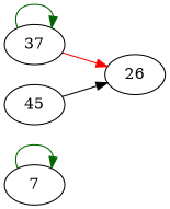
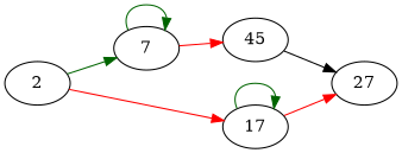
  strict digraph {
    rankdir=LR
    edge [color=darkgreen cond=true]
+   2 [entry=true]
    n2 [label=7]
-   17 [label=37]
+   17
    n4 [label=45]
-   27 [label=26]
+   27
+   2 -> n2
+   2 -> 17 [color=red cond=false]
    n2 -> n2
+   n2 -> n4 [color=red cond=false]
    17 -> 17
    17 -> 27 [color=red cond=false]
    n4 -> 27 [color="" cond=""]
  }
